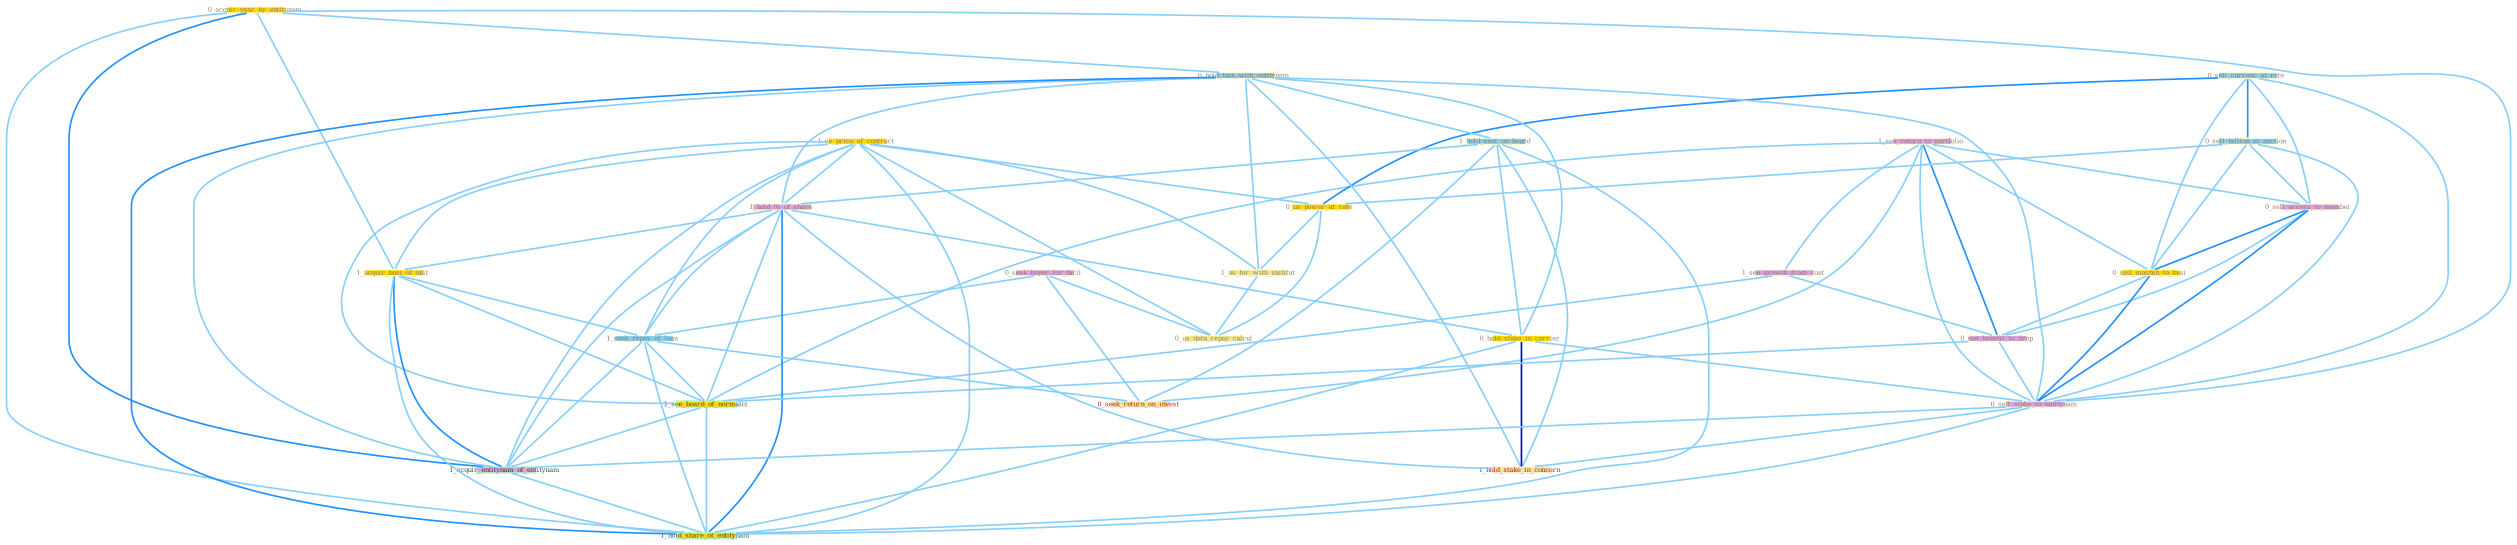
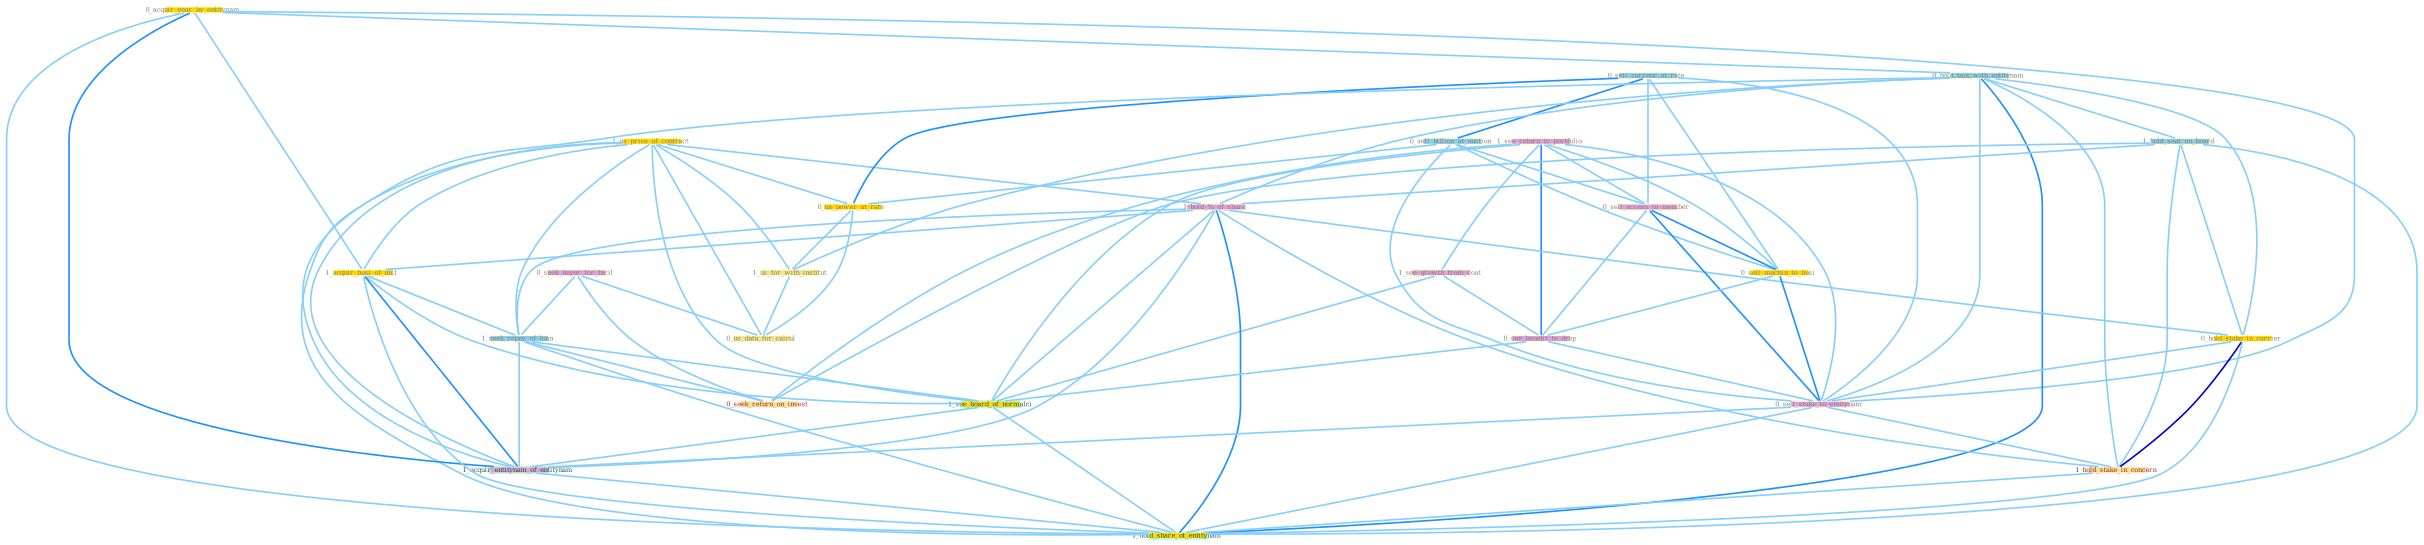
  graph {
    fontname="DejaVu Serif"
    node [color="#ffffe0" fillcolor=gold fixedsize=true fontcolor="#8b7d6b" fontname="DejaVu Serif" fontsize=4 shape=polygon style=filled]
    edge [color="#87cefa" fontname="DejaVu Serif" w=1]
    "1_us_price_of_contract " [height=.06 width=.5]
    "1_see_return_to_portfolio " [fillcolor=plum height=.06 width=.5]
    "0_acquir_year_by_entitynam " [height=.06 width=.5]
    "0_seek_buyer_for_facil " [fillcolor=plum height=.06 width=.5]
    "0_sell_currenc_at_rate " [fillcolor=skyblue height=.06 width=.5]
    "0_sell_billion_at_auction " [fillcolor=skyblue height=.06 width=.5]
    "1_see_growth_from_coat " [fillcolor=plum height=.06 width=.5]
    "0_hold_talk_with_entitynam " [fillcolor=skyblue height=.06 width=.5]
    "1_hold_seat_on_board " [fillcolor=skyblue height=.06 width=.5]
    "1_hold_%_of_share " [fillcolor=plum height=.06 width=.5]
    "0_hold_stake_in_carrier " [height=.06 width=.5]
    "0_sell_access_to_member " [fillcolor=plum height=.06 width=.5]
    "1_acquir_busi_of_unit " [height=.06 width=.5]
    "0_sell_machin_to_busi " [height=.06 width=.5]
    "0_see_benefit_to_drop " [fillcolor=plum height=.06 width=.5]
    "1_seek_repay_of_loan " [fillcolor=skyblue height=.06 width=.5]
    "0_us_power_at_rate " [height=.06 width=.5]
    n18 [fillcolor=khaki height=.06 label="1_us_for_with_institut" width=.5]
    "0_sell_stake_to_entitynam " [fillcolor=plum height=.06 width=.5]
-   "0_us_data_for_calcul " [fillcolor=khaki height=.06 width=.5 label="0_us_data_repay_calcul"]
+   "0_us_data_for_calcul " [fillcolor=khaki height=.06 width=.5]
    "1_hold_stake_in_concern " [color="#fff0f5" fillcolor=khaki fontcolor="#b22222" height=.06 width=.5]
    "0_seek_return_on_invest " [color="#fff0f5" fillcolor=khaki fontcolor="#b22222" height=.06 width=.5]
    n23 [color="#BDFCC9" fontcolor="#2f4f4f" height=.06 label="1_see_board_of_normalci" width=.5]
    "1_acquir_entitynam_of_entitynam " [color="#BDFCC9" fillcolor=plum fontcolor="#2f4f4f" height=.06 width=.5]
    "1_hold_share_of_entitynam " [color="#BDFCC9" fontcolor="#2f4f4f" height=.06 width=.5]
    subgraph sub_1 {
      "1_us_price_of_contract "
      "1_see_return_to_portfolio "
      "0_acquir_year_by_entitynam "
      "0_seek_buyer_for_facil "
      "0_sell_currenc_at_rate "
      "0_sell_billion_at_auction "
      "1_see_growth_from_coat "
      "0_hold_talk_with_entitynam "
      "1_hold_seat_on_board "
      "1_hold_%_of_share "
      "0_hold_stake_in_carrier "
      "0_sell_access_to_member "
      "1_acquir_busi_of_unit "
      "0_sell_machin_to_busi "
      "0_see_benefit_to_drop "
      "1_seek_repay_of_loan "
      "0_us_power_at_rate "
      n18
      "0_sell_stake_to_entitynam "
      "0_us_data_for_calcul "
    }
    subgraph sub_2 {
      "1_hold_stake_in_concern "
      "0_seek_return_on_invest "
    }
    "1_us_price_of_contract " -- "1_hold_%_of_share "
    "1_us_price_of_contract " -- "1_acquir_busi_of_unit "
    "1_us_price_of_contract " -- "1_seek_repay_of_loan "
    "1_us_price_of_contract " -- "0_us_power_at_rate "
    "1_us_price_of_contract " -- n18
    "1_us_price_of_contract " -- "0_us_data_for_calcul "
    "1_us_price_of_contract " -- n23
    "1_us_price_of_contract " -- "1_acquir_entitynam_of_entitynam "
    "1_us_price_of_contract " -- "1_hold_share_of_entitynam "
    "1_see_return_to_portfolio " -- "1_see_growth_from_coat "
    "1_see_return_to_portfolio " -- "0_sell_access_to_member "
    "1_see_return_to_portfolio " -- "0_sell_machin_to_busi "
    "1_see_return_to_portfolio " -- "0_see_benefit_to_drop " [color="#1e90ff" w=2]
    "1_see_return_to_portfolio " -- "0_sell_stake_to_entitynam "
    "1_see_return_to_portfolio " -- "0_seek_return_on_invest "
    "1_see_return_to_portfolio " -- n23
    "0_acquir_year_by_entitynam " -- "0_hold_talk_with_entitynam "
    "0_acquir_year_by_entitynam " -- "1_acquir_busi_of_unit "
    "0_acquir_year_by_entitynam " -- "0_sell_stake_to_entitynam "
    "0_acquir_year_by_entitynam " -- "1_acquir_entitynam_of_entitynam " [color="#1e90ff" w=2]
    "0_acquir_year_by_entitynam " -- "1_hold_share_of_entitynam "
    "0_seek_buyer_for_facil " -- "1_seek_repay_of_loan "
    "0_seek_buyer_for_facil " -- "0_us_data_for_calcul "
    "0_seek_buyer_for_facil " -- "0_seek_return_on_invest "
    "0_sell_currenc_at_rate " -- "0_sell_billion_at_auction " [color="#1e90ff" w=2]
    "0_sell_currenc_at_rate " -- "0_sell_access_to_member "
    "0_sell_currenc_at_rate " -- "0_sell_machin_to_busi "
    "0_sell_currenc_at_rate " -- "0_us_power_at_rate " [color="#1e90ff" w=2]
    "0_sell_currenc_at_rate " -- "0_sell_stake_to_entitynam "
    "0_sell_billion_at_auction " -- "0_sell_access_to_member "
    "0_sell_billion_at_auction " -- "0_sell_machin_to_busi "
    "0_sell_billion_at_auction " -- "0_us_power_at_rate "
    "0_sell_billion_at_auction " -- "0_sell_stake_to_entitynam "
    "1_see_growth_from_coat " -- "0_see_benefit_to_drop "
    "1_see_growth_from_coat " -- n23
    "0_hold_talk_with_entitynam " -- "1_hold_seat_on_board "
    "0_hold_talk_with_entitynam " -- "1_hold_%_of_share "
    "0_hold_talk_with_entitynam " -- "0_hold_stake_in_carrier "
    "0_hold_talk_with_entitynam " -- n18
    "0_hold_talk_with_entitynam " -- "0_sell_stake_to_entitynam "
    "0_hold_talk_with_entitynam " -- "1_hold_stake_in_concern "
    "0_hold_talk_with_entitynam " -- "1_acquir_entitynam_of_entitynam "
    "0_hold_talk_with_entitynam " -- "1_hold_share_of_entitynam " [color="#1e90ff" w=2]
    "1_hold_seat_on_board " -- "1_hold_%_of_share "
    "1_hold_seat_on_board " -- "0_hold_stake_in_carrier "
    "1_hold_seat_on_board " -- "1_hold_stake_in_concern "
    "1_hold_seat_on_board " -- "0_seek_return_on_invest "
    "1_hold_seat_on_board " -- "1_hold_share_of_entitynam "
    "1_hold_%_of_share " -- "0_hold_stake_in_carrier "
    "1_hold_%_of_share " -- "1_acquir_busi_of_unit "
    "1_hold_%_of_share " -- "1_seek_repay_of_loan "
    "1_hold_%_of_share " -- "1_hold_stake_in_concern "
    "1_hold_%_of_share " -- n23
    "1_hold_%_of_share " -- "1_acquir_entitynam_of_entitynam "
    "1_hold_%_of_share " -- "1_hold_share_of_entitynam " [color="#1e90ff" w=2]
    "0_hold_stake_in_carrier " -- "0_sell_stake_to_entitynam "
    "0_hold_stake_in_carrier " -- "1_hold_stake_in_concern " [color="#0000cd" w=3]
    "0_hold_stake_in_carrier " -- "1_hold_share_of_entitynam "
    "0_sell_access_to_member " -- "0_sell_machin_to_busi " [color="#1e90ff" w=2]
    "0_sell_access_to_member " -- "0_see_benefit_to_drop "
    "0_sell_access_to_member " -- "0_sell_stake_to_entitynam " [color="#1e90ff" w=2]
    "1_acquir_busi_of_unit " -- "1_seek_repay_of_loan "
    "1_acquir_busi_of_unit " -- n23
    "1_acquir_busi_of_unit " -- "1_acquir_entitynam_of_entitynam " [color="#1e90ff" w=2]
    "1_acquir_busi_of_unit " -- "1_hold_share_of_entitynam "
    "0_sell_machin_to_busi " -- "0_see_benefit_to_drop "
    "0_sell_machin_to_busi " -- "0_sell_stake_to_entitynam " [color="#1e90ff" w=2]
    "0_see_benefit_to_drop " -- "0_sell_stake_to_entitynam "
    "0_see_benefit_to_drop " -- n23
    "1_seek_repay_of_loan " -- "0_seek_return_on_invest "
    "1_seek_repay_of_loan " -- n23
    "1_seek_repay_of_loan " -- "1_acquir_entitynam_of_entitynam "
    "1_seek_repay_of_loan " -- "1_hold_share_of_entitynam "
    "0_us_power_at_rate " -- n18
    "0_us_power_at_rate " -- "0_us_data_for_calcul "
    n18 -- "0_us_data_for_calcul "
    "0_sell_stake_to_entitynam " -- "1_hold_stake_in_concern "
    "0_sell_stake_to_entitynam " -- "1_acquir_entitynam_of_entitynam "
    "0_sell_stake_to_entitynam " -- "1_hold_share_of_entitynam "
+   "1_hold_stake_in_concern " -- "1_hold_share_of_entitynam "
    n23 -- "1_acquir_entitynam_of_entitynam "
    n23 -- "1_hold_share_of_entitynam "
    "1_acquir_entitynam_of_entitynam " -- "1_hold_share_of_entitynam " [w=2]
  }
